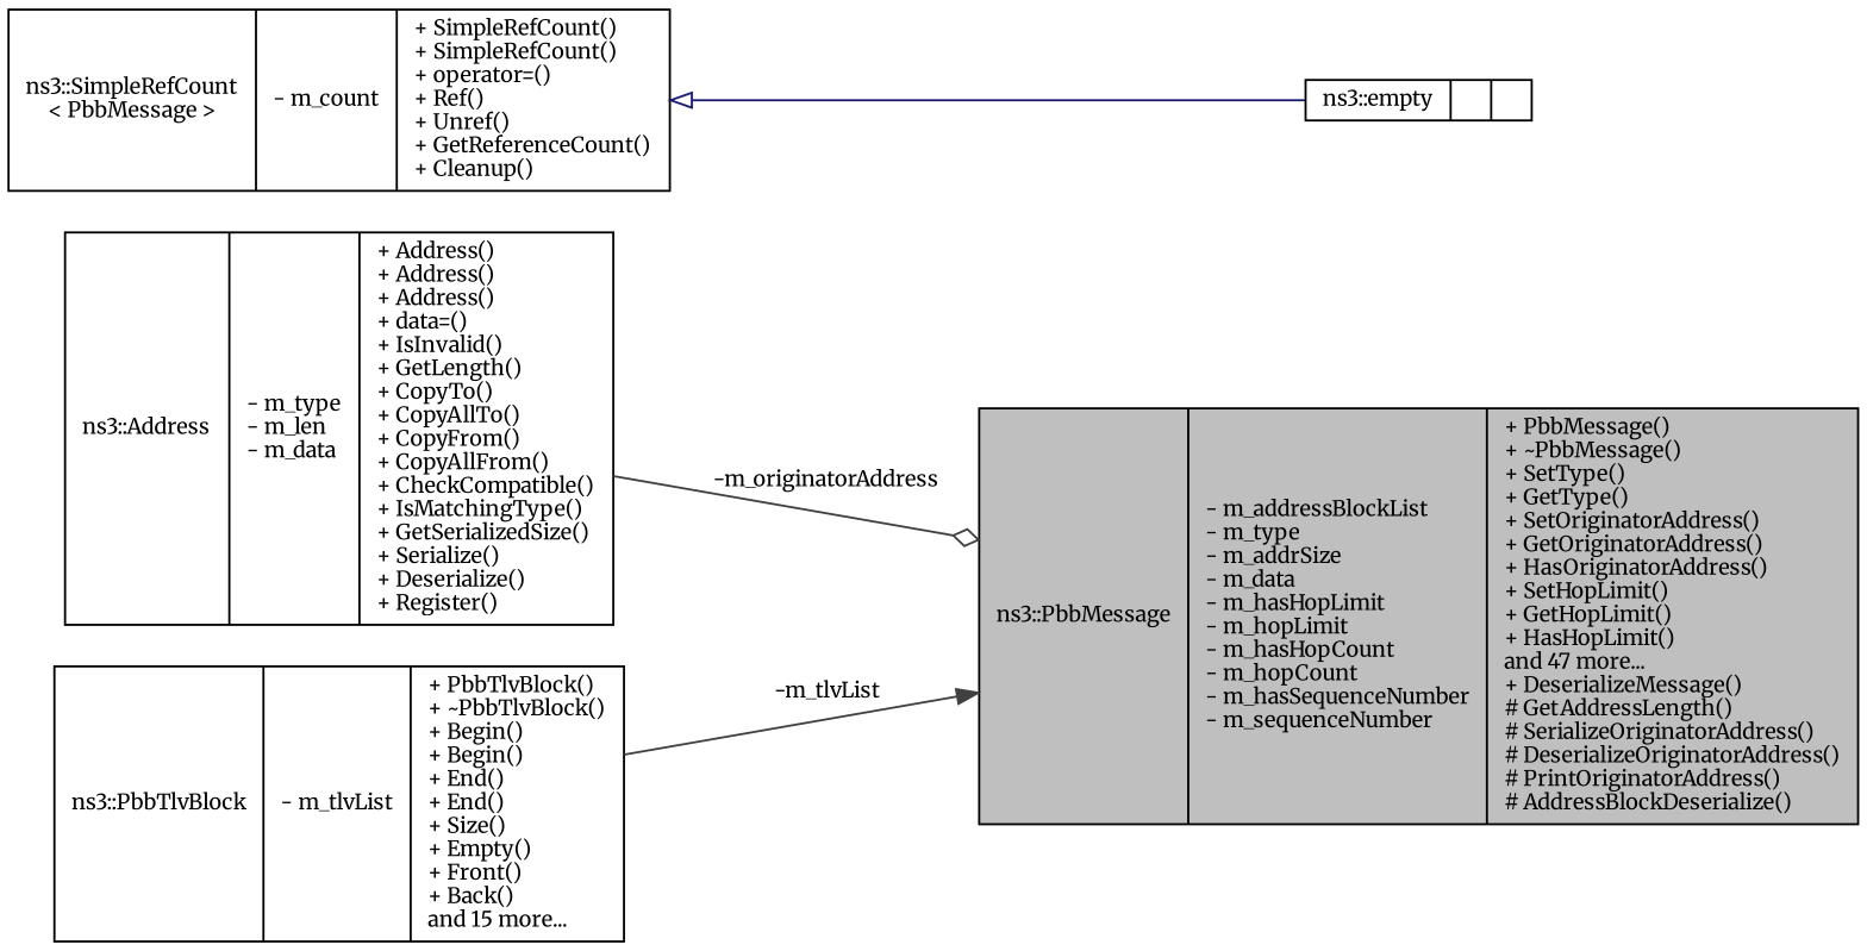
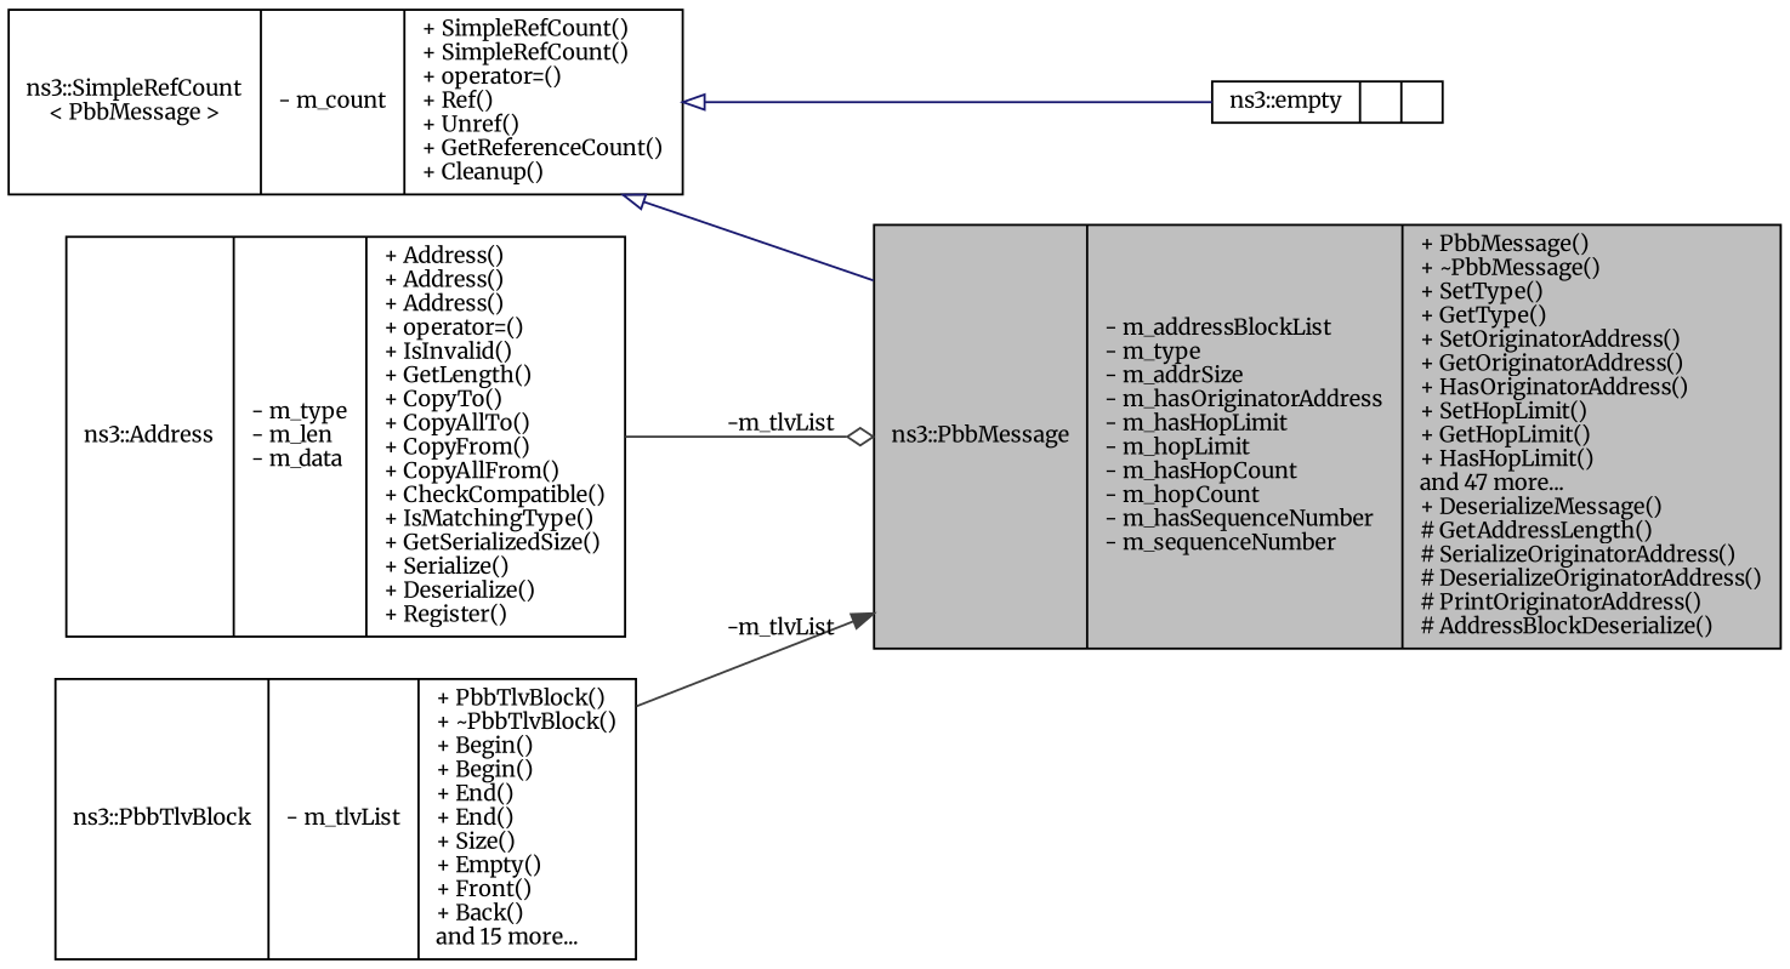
  digraph {
    fontname=Merriweather
    rankdir=LR
    node [color=black fillcolor=white fontname=Merriweather fontsize=10 shape=record style=filled]
    edge [color=midnightblue fontname=Merriweather fontsize=10 labelfontname=Helvetica labelfontsize=10 style=solid]
-   n1 [fillcolor=grey75 fontcolor=black height=0.2 label="{ns3::PbbMessage\n|- m_addressBlockList\l- m_type\l- m_addrSize\l- m_data\l- m_hasHopLimit\l- m_hopLimit\l- m_hasHopCount\l- m_hopCount\l- m_hasSequenceNumber\l- m_sequenceNumber\l|+ PbbMessage()\l+ ~PbbMessage()\l+ SetType()\l+ GetType()\l+ SetOriginatorAddress()\l+ GetOriginatorAddress()\l+ HasOriginatorAddress()\l+ SetHopLimit()\l+ GetHopLimit()\l+ HasHopLimit()\land 47 more...\l+ DeserializeMessage()\l# GetAddressLength()\l# SerializeOriginatorAddress()\l# DeserializeOriginatorAddress()\l# PrintOriginatorAddress()\l# AddressBlockDeserialize()\l}" width=0.4]
+   n1 [fillcolor=grey75 fontcolor=black height=0.2 label="{ns3::PbbMessage\n|- m_addressBlockList\l- m_type\l- m_addrSize\l- m_hasOriginatorAddress\l- m_hasHopLimit\l- m_hopLimit\l- m_hasHopCount\l- m_hopCount\l- m_hasSequenceNumber\l- m_sequenceNumber\l|+ PbbMessage()\l+ ~PbbMessage()\l+ SetType()\l+ GetType()\l+ SetOriginatorAddress()\l+ GetOriginatorAddress()\l+ HasOriginatorAddress()\l+ SetHopLimit()\l+ GetHopLimit()\l+ HasHopLimit()\land 47 more...\l+ DeserializeMessage()\l# GetAddressLength()\l# SerializeOriginatorAddress()\l# DeserializeOriginatorAddress()\l# PrintOriginatorAddress()\l# AddressBlockDeserialize()\l}" width=0.4]
    n2 [height=0.2 label="{ns3::SimpleRefCount\l\< PbbMessage \>\n|- m_count\l|+ SimpleRefCount()\l+ SimpleRefCount()\l+ operator=()\l+ Ref()\l+ Unref()\l+ GetReferenceCount()\l+ Cleanup()\l}" width=0.4]
    n3 [height=0.2 label="{ns3::empty\n||}" width=0.4]
-   n4 [height=0.2 label="{ns3::Address\n|- m_type\l- m_len\l- m_data\l|+ Address()\l+ Address()\l+ Address()\l+ data=()\l+ IsInvalid()\l+ GetLength()\l+ CopyTo()\l+ CopyAllTo()\l+ CopyFrom()\l+ CopyAllFrom()\l+ CheckCompatible()\l+ IsMatchingType()\l+ GetSerializedSize()\l+ Serialize()\l+ Deserialize()\l+ Register()\l}" width=0.4]
+   n4 [height=0.2 label="{ns3::Address\n|- m_type\l- m_len\l- m_data\l|+ Address()\l+ Address()\l+ Address()\l+ operator=()\l+ IsInvalid()\l+ GetLength()\l+ CopyTo()\l+ CopyAllTo()\l+ CopyFrom()\l+ CopyAllFrom()\l+ CheckCompatible()\l+ IsMatchingType()\l+ GetSerializedSize()\l+ Serialize()\l+ Deserialize()\l+ Register()\l}" width=0.4]
    n5 [height=0.2 label="{ns3::PbbTlvBlock\n|- m_tlvList\l|+ PbbTlvBlock()\l+ ~PbbTlvBlock()\l+ Begin()\l+ Begin()\l+ End()\l+ End()\l+ Size()\l+ Empty()\l+ Front()\l+ Back()\land 15 more...\l}" width=0.4]
+   n2 -> n1 [arrowtail=onormal dir=back]
    n2 -> n3 [arrowtail=onormal dir=back]
-   n4 -> n1 [arrowhead=odiamond color=grey25 label=" -m_originatorAddress"]
+   n4 -> n1 [arrowhead=odiamond color=grey25 label=" -m_tlvList"]
    n5 -> n1 [arrowhead=normal color=grey25 label=" -m_tlvList"]
  }
